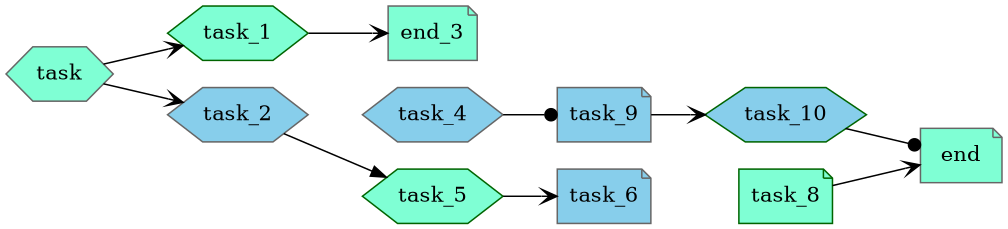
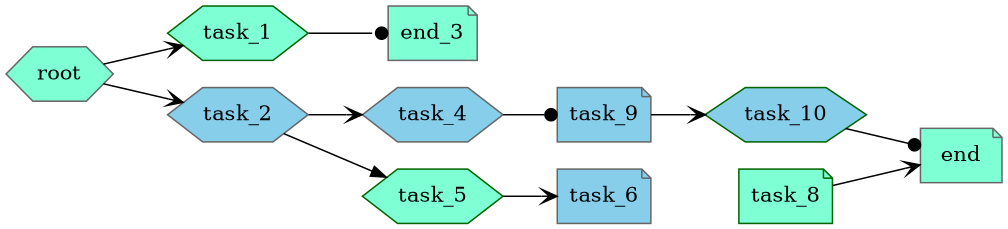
  digraph {
    rankdir=LR
    node [color=gray40 fillcolor=aquamarine shape=hexagon style=filled]
    edge [arrowhead=vee]
    task_1 [color=darkgreen]
-   root [label=task]
+   root
    task_2 [fillcolor=skyblue]
    n4 [label=end_3 shape=note]
    task_4 [fillcolor=skyblue]
    task_5 [color=darkgreen]
    task_6 [fillcolor=skyblue shape=note]
    task_9 [fillcolor=skyblue shape=note]
    task_10 [color=darkgreen fillcolor=skyblue]
    task_8 [color=darkgreen shape=note]
    end [shape=note]
-   task_1 -> n4
+   task_1 -> n4 [arrowhead=dot]
    root -> task_1
    root -> task_2
+   task_2 -> task_4
    task_2 -> task_5 [arrowhead=normal]
    task_4 -> task_9 [arrowhead=dot]
    task_5 -> task_6
    task_9 -> task_10
    task_10 -> end [arrowhead=dot]
    task_8 -> end
  }
